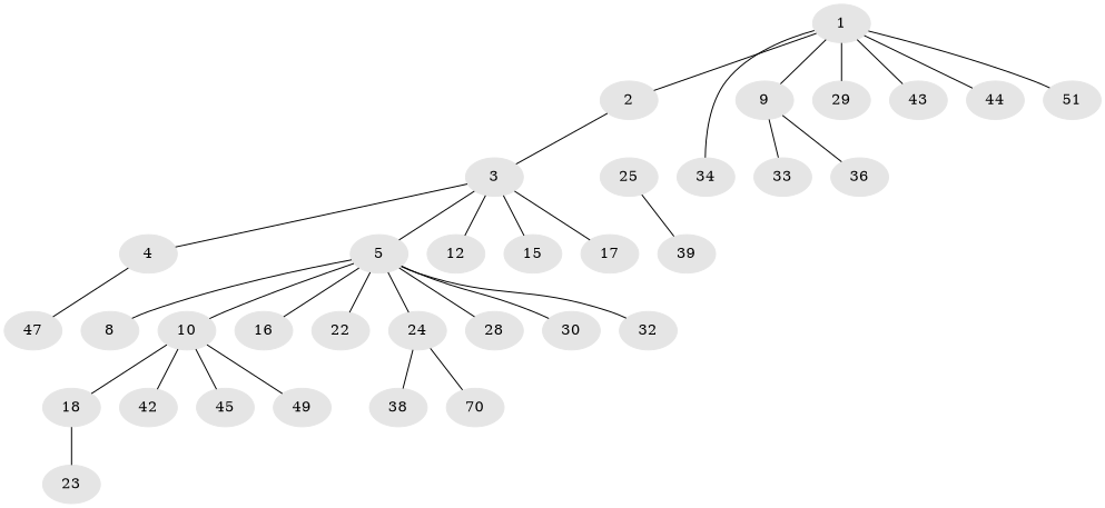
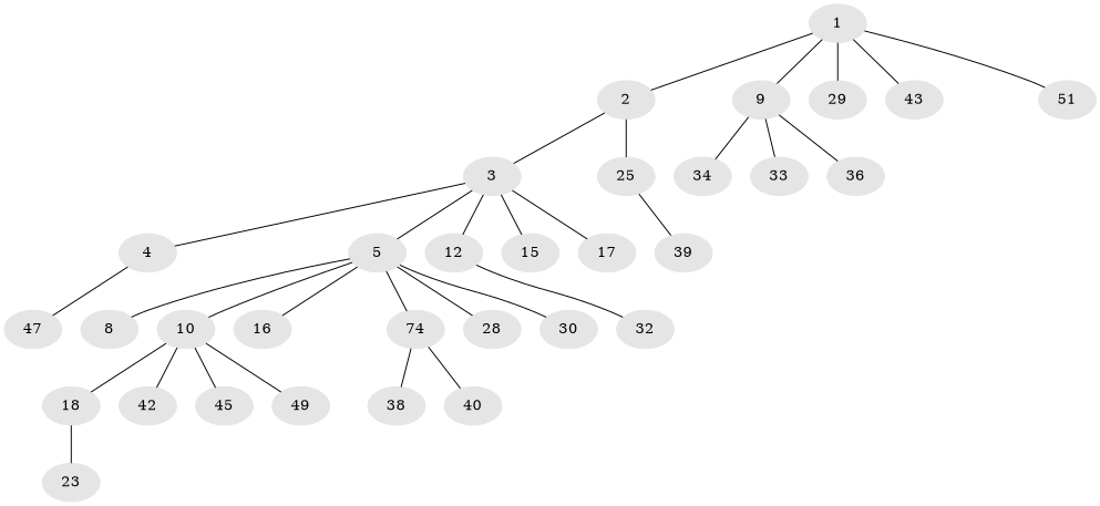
  graph {
    node [color=gray90 style=filled]
    1 [super="+6"]
    2
    9 [super="+21"]
    n4 [label=34]
    29
    43
-   44
    51
    3 [super="+11"]
    25 [super="+50"]
    33 [super="+46"]
    36
    4 [super="+13"]
    5 [super="+7"]
    12 [super="+19"]
    15 [super="+35"]
    n17 [label=17 super="+31"]
    39
    47
    8
    10 [super="+17"]
    16
-   22
-   24 [super="+26"]
+   24 [super="+26" label=74]
    28
    30 [super="+34"]
    32
    18 [super="+20"]
    42 [super="+48"]
    45
    49
    38
-   40 [label=70]
+   40
    23
    1 -- 2
    1 -- 9
-   1 -- n4
+   9 -- n4
    1 -- 29
    1 -- 43
-   1 -- 44
    1 -- 51
    2 -- 3
+   2 -- 25
    9 -- 33
    9 -- 36
    3 -- 4
    3 -- 5
    3 -- 12
    3 -- 15
    3 -- n17
    25 -- 39
    4 -- 47
    5 -- 8
    5 -- 10
    5 -- 16
-   5 -- 22
    5 -- 24
    5 -- 28
    5 -- 30
-   5 -- 32
+   12 -- 32
    10 -- 18
    10 -- 42
    10 -- 45
    10 -- 49
    24 -- 38
    24 -- 40
    18 -- 23
  }
